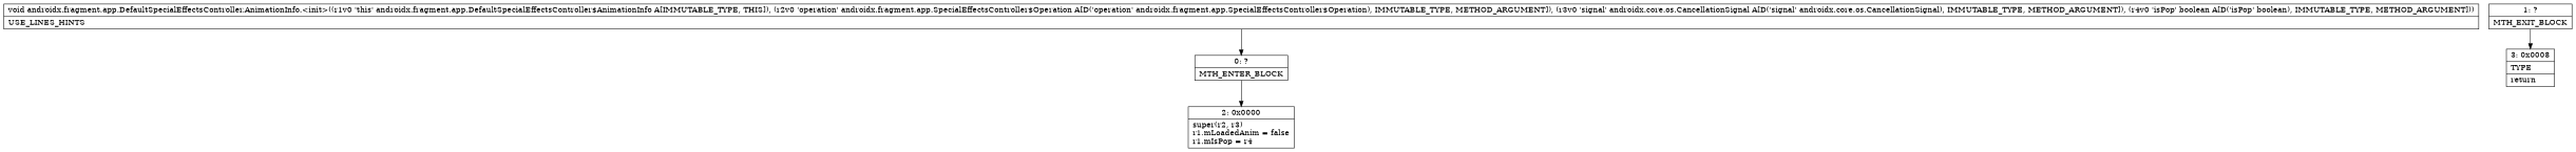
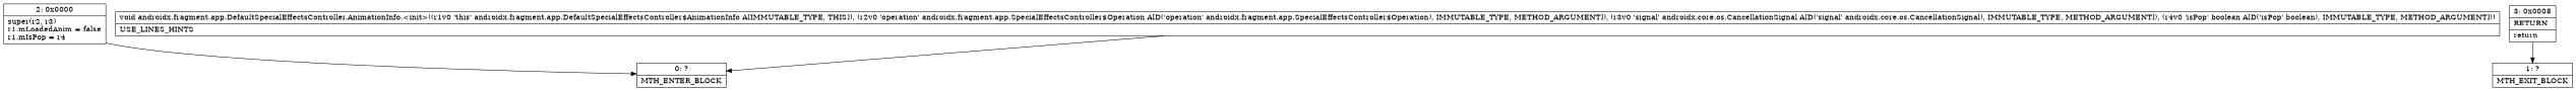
  digraph {
    node [shape=record]
    n1 [label="{0\:\ ?|MTH_ENTER_BLOCK\l}"]
    n2 [label="{2\:\ 0x0000|super(r2, r3)\lr1.mLoadedAnim = false\lr1.mIsPop = r4\l}"]
-   n3 [label="{3\:\ 0x0008|TYPE\l|return\l}"]
+   n3 [label="{3\:\ 0x0008|RETURN\l|return\l}"]
    n4 [label="{1\:\ ?|MTH_EXIT_BLOCK\l}"]
    n5 [label="{void androidx.fragment.app.DefaultSpecialEffectsController.AnimationInfo.\<init\>((r1v0 'this' androidx.fragment.app.DefaultSpecialEffectsController$AnimationInfo A[IMMUTABLE_TYPE, THIS]), (r2v0 'operation' androidx.fragment.app.SpecialEffectsController$Operation A[D('operation' androidx.fragment.app.SpecialEffectsController$Operation), IMMUTABLE_TYPE, METHOD_ARGUMENT]), (r3v0 'signal' androidx.core.os.CancellationSignal A[D('signal' androidx.core.os.CancellationSignal), IMMUTABLE_TYPE, METHOD_ARGUMENT]), (r4v0 'isPop' boolean A[D('isPop' boolean), IMMUTABLE_TYPE, METHOD_ARGUMENT]))  | USE_LINES_HINTS\l}"]
-   n1 -> n2
-   n4 -> n3
+   n2 -> n1
+   n3 -> n4
    n5 -> n1
  }
